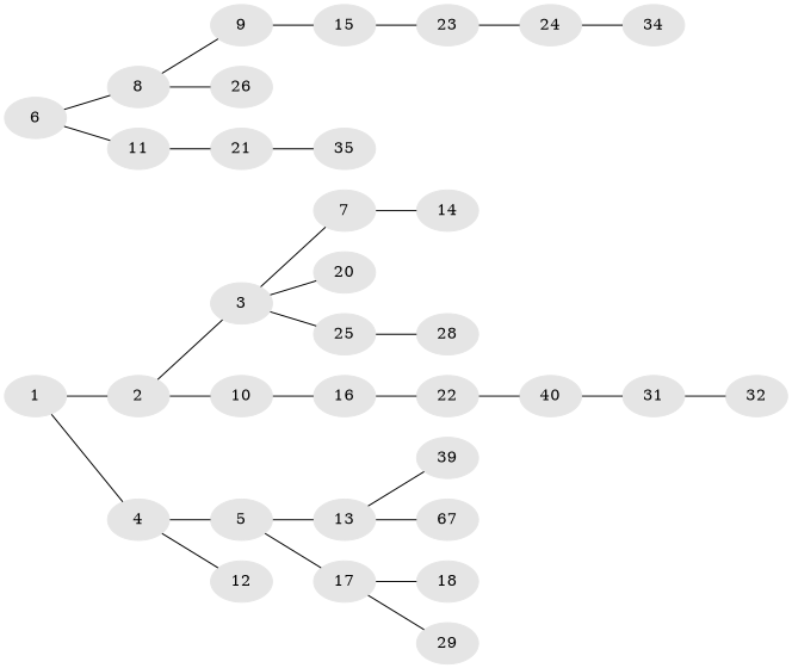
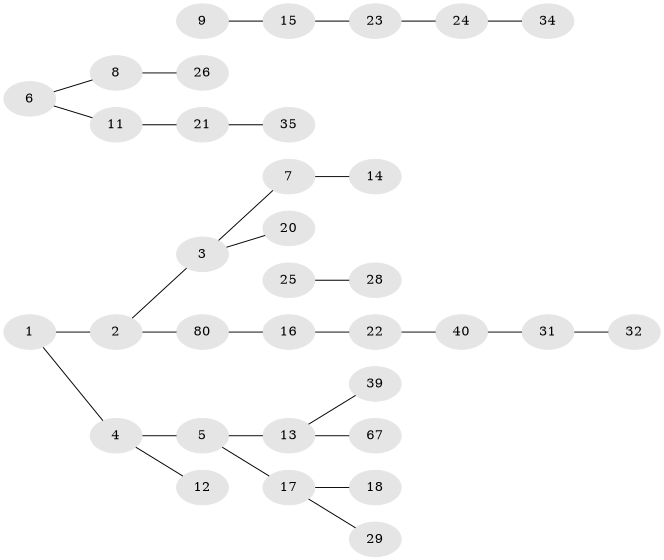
  graph {
    rankdir=LR
    node [color=gray90 style=filled]
    edge [weight=1.0]
    1
    2
    4
    3
-   10
+   10 [label=80]
    5
    12
    7
    20
    25
    6
    8
    11
    16
    14
    28
    13
    17
    n19 [label=39]
    n20 [label=67]
    18
    29
    9
    26
    21
    15
    23
    22
    35
    24
    n31 [label=40]
    31
    34
    32
    1 -- 2 [weight=2.0]
    1 -- 4
    2 -- 3
    2 -- 10
    4 -- 5
    4 -- 12
    3 -- 7
    3 -- 20
-   3 -- 25
    10 -- 16
    5 -- 13
    5 -- 17
    7 -- 14 [weight=3.0]
    25 -- 28 [weight=2.0]
    6 -- 8
    6 -- 11
-   8 -- 9
    8 -- 26
    11 -- 21
    16 -- 22
    13 -- n19
    13 -- n20 [weight=3.0]
    17 -- 18
    17 -- 29
    9 -- 15
    21 -- 35
    15 -- 23
    23 -- 24
    22 -- n31
    24 -- 34
    n31 -- 31
    31 -- 32
  }
